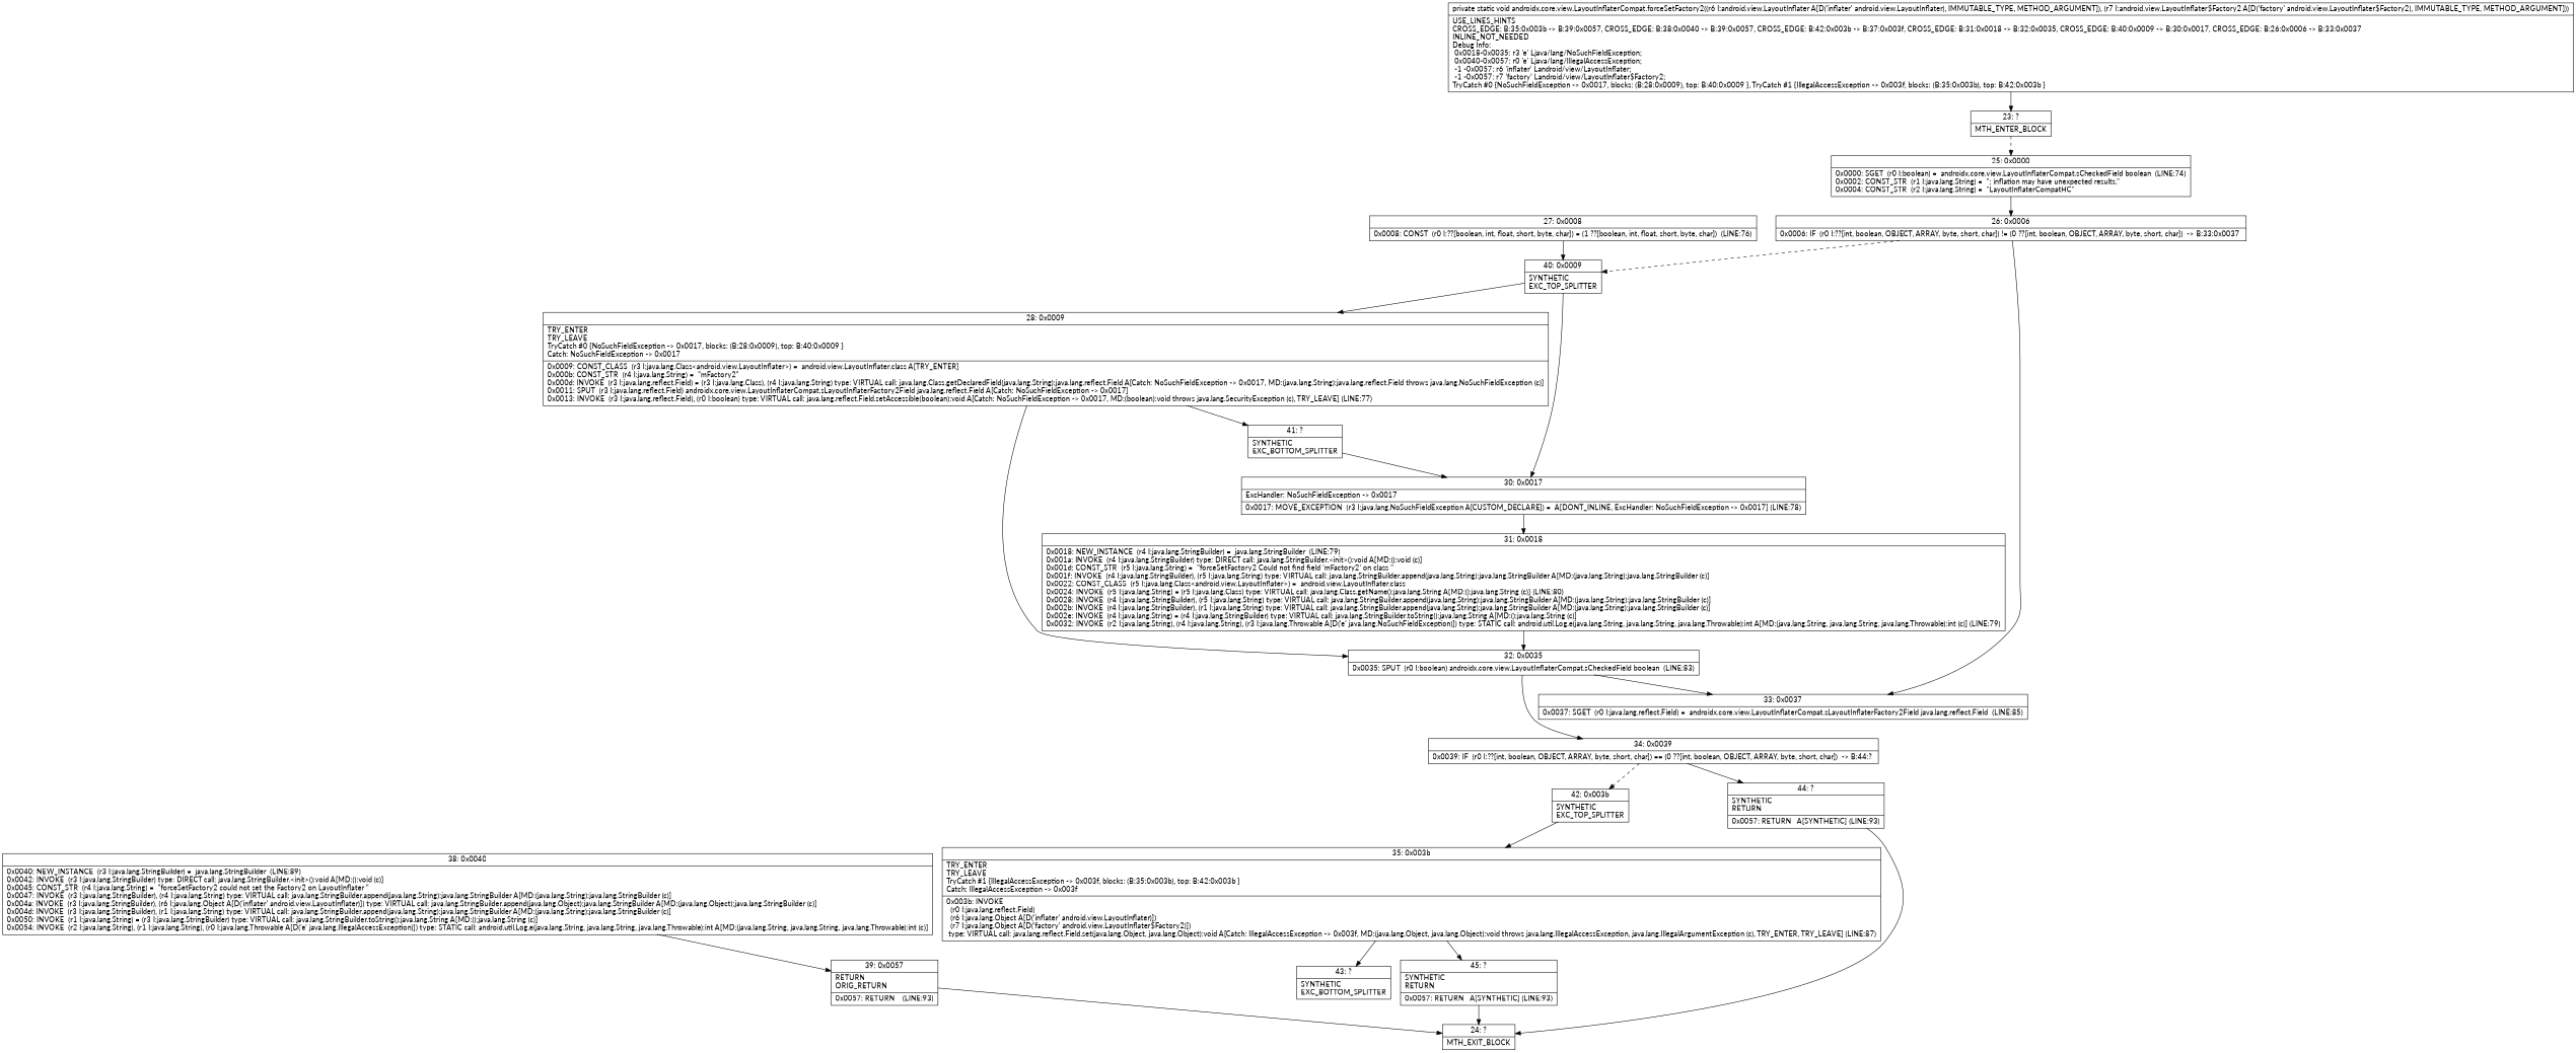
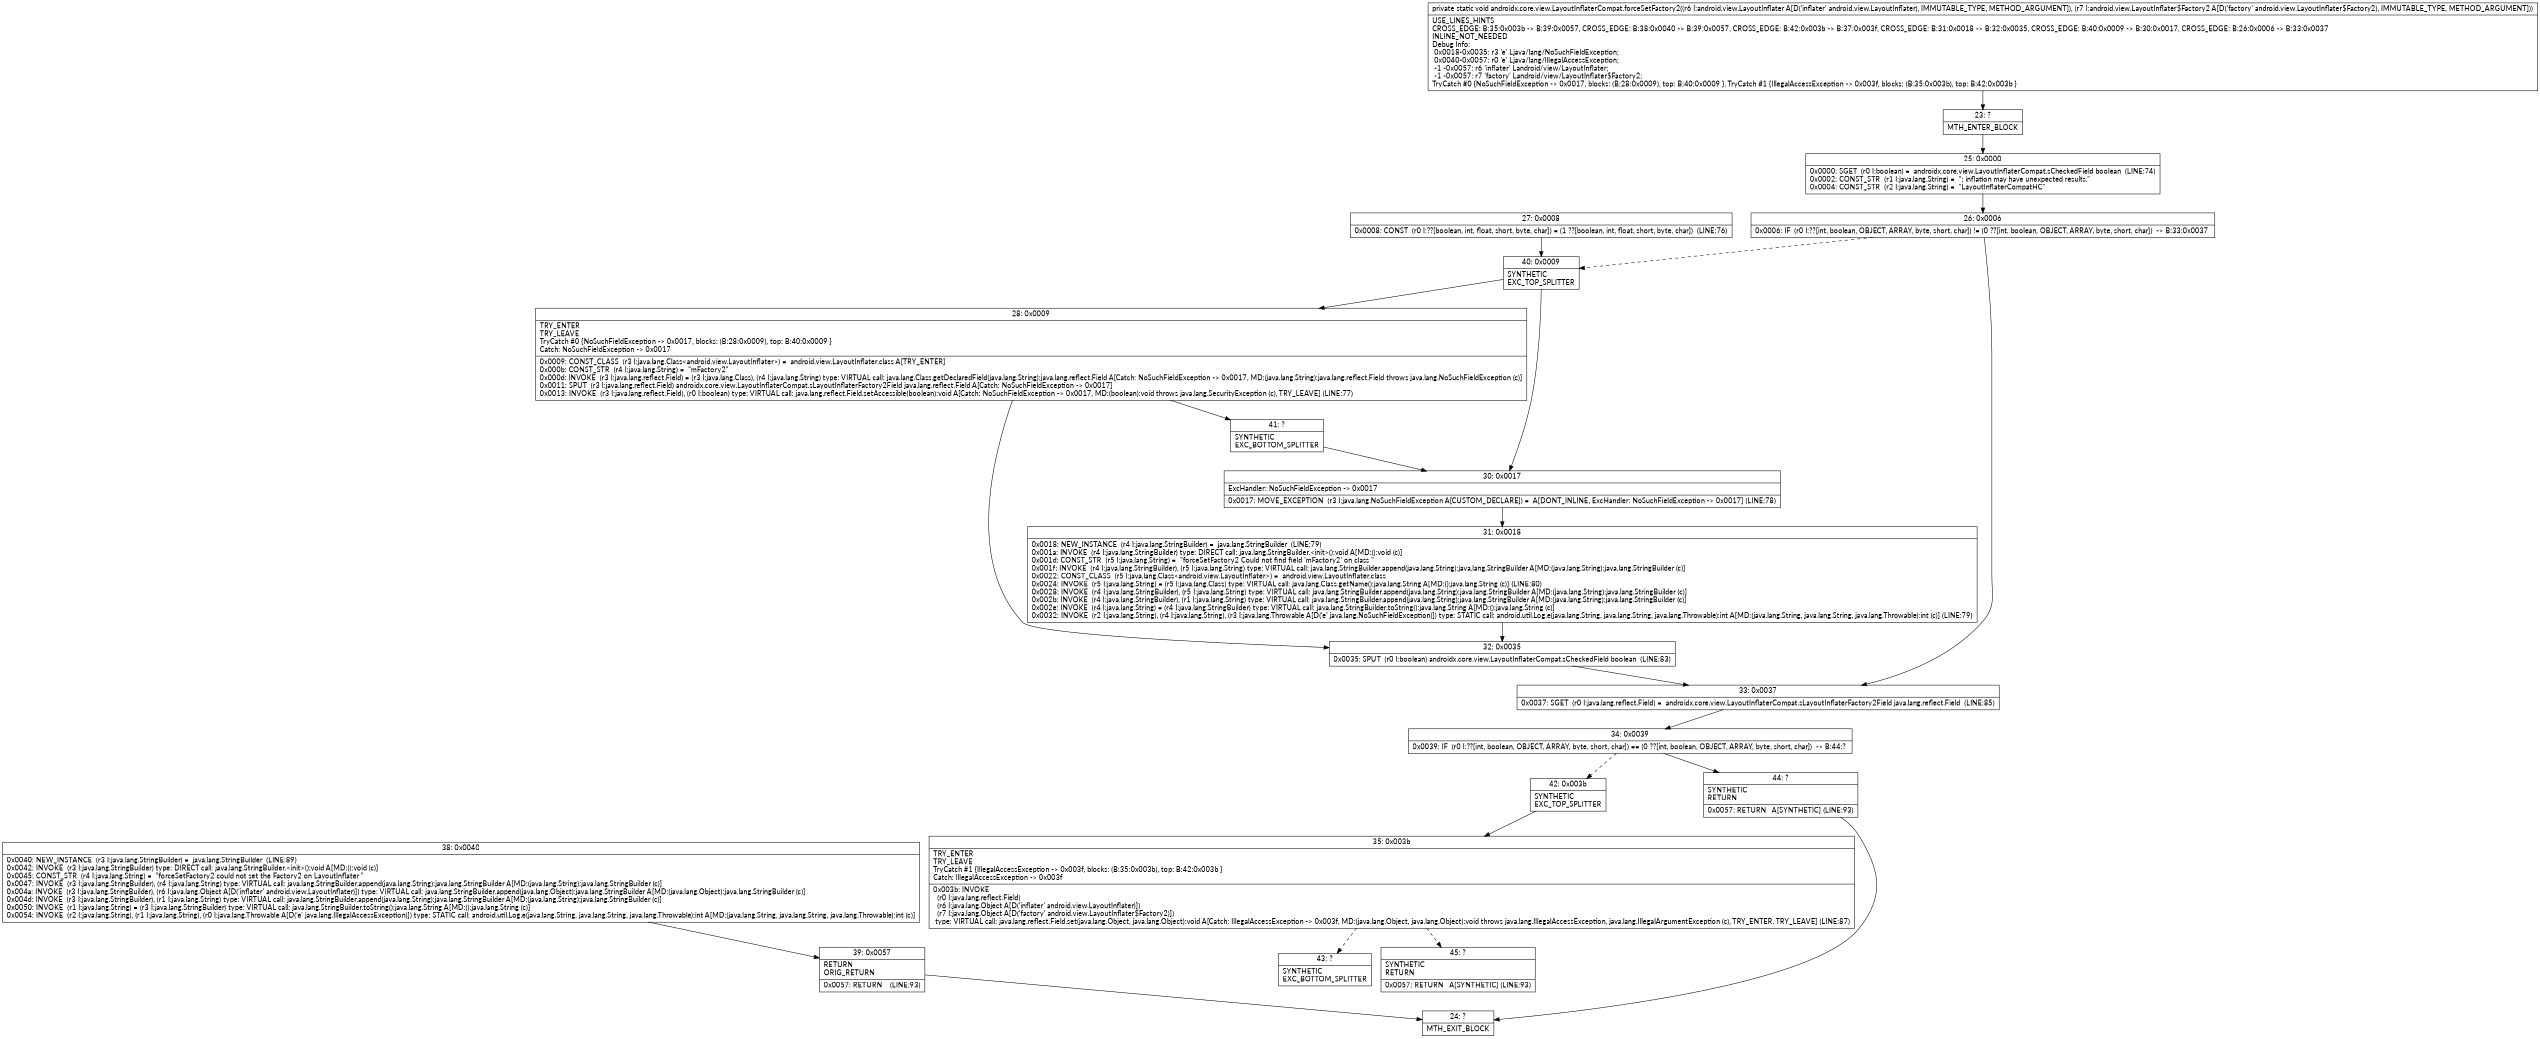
  digraph {
    fontname=Lato
    node [fontname=Lato shape=record]
    edge [fontname=Lato]
    n1 [label="{23\:\ ?|MTH_ENTER_BLOCK\l}"]
    n2 [label="{25\:\ 0x0000|0x0000: SGET  (r0 I:boolean) =  androidx.core.view.LayoutInflaterCompat.sCheckedField boolean  (LINE:74)\l0x0002: CONST_STR  (r1 I:java.lang.String) =  \"; inflation may have unexpected results.\" \l0x0004: CONST_STR  (r2 I:java.lang.String) =  \"LayoutInflaterCompatHC\" \l}"]
    n3 [label="{26\:\ 0x0006|0x0006: IF  (r0 I:??[int, boolean, OBJECT, ARRAY, byte, short, char]) != (0 ??[int, boolean, OBJECT, ARRAY, byte, short, char])  \-\> B:33:0x0037 \l}"]
    n4 [label="{33\:\ 0x0037|0x0037: SGET  (r0 I:java.lang.reflect.Field) =  androidx.core.view.LayoutInflaterCompat.sLayoutInflaterFactory2Field java.lang.reflect.Field  (LINE:85)\l}"]
    n5 [label="{40\:\ 0x0009|SYNTHETIC\lEXC_TOP_SPLITTER\l}"]
    n6 [label="{27\:\ 0x0008|0x0008: CONST  (r0 I:??[boolean, int, float, short, byte, char]) = (1 ??[boolean, int, float, short, byte, char])  (LINE:76)\l}"]
    n7 [label="{34\:\ 0x0039|0x0039: IF  (r0 I:??[int, boolean, OBJECT, ARRAY, byte, short, char]) == (0 ??[int, boolean, OBJECT, ARRAY, byte, short, char])  \-\> B:44:? \l}"]
    n8 [label="{28\:\ 0x0009|TRY_ENTER\lTRY_LEAVE\lTryCatch #0 \{NoSuchFieldException \-\> 0x0017, blocks: (B:28:0x0009), top: B:40:0x0009 \}\lCatch: NoSuchFieldException \-\> 0x0017\l|0x0009: CONST_CLASS  (r3 I:java.lang.Class\<android.view.LayoutInflater\>) =  android.view.LayoutInflater.class A[TRY_ENTER]\l0x000b: CONST_STR  (r4 I:java.lang.String) =  \"mFactory2\" \l0x000d: INVOKE  (r3 I:java.lang.reflect.Field) = (r3 I:java.lang.Class), (r4 I:java.lang.String) type: VIRTUAL call: java.lang.Class.getDeclaredField(java.lang.String):java.lang.reflect.Field A[Catch: NoSuchFieldException \-\> 0x0017, MD:(java.lang.String):java.lang.reflect.Field throws java.lang.NoSuchFieldException (c)]\l0x0011: SPUT  (r3 I:java.lang.reflect.Field) androidx.core.view.LayoutInflaterCompat.sLayoutInflaterFactory2Field java.lang.reflect.Field A[Catch: NoSuchFieldException \-\> 0x0017]\l0x0013: INVOKE  (r3 I:java.lang.reflect.Field), (r0 I:boolean) type: VIRTUAL call: java.lang.reflect.Field.setAccessible(boolean):void A[Catch: NoSuchFieldException \-\> 0x0017, MD:(boolean):void throws java.lang.SecurityException (c), TRY_LEAVE] (LINE:77)\l}"]
    n9 [label="{30\:\ 0x0017|ExcHandler: NoSuchFieldException \-\> 0x0017\l|0x0017: MOVE_EXCEPTION  (r3 I:java.lang.NoSuchFieldException A[CUSTOM_DECLARE]) =  A[DONT_INLINE, ExcHandler: NoSuchFieldException \-\> 0x0017] (LINE:78)\l}"]
    n10 [label="{32\:\ 0x0035|0x0035: SPUT  (r0 I:boolean) androidx.core.view.LayoutInflaterCompat.sCheckedField boolean  (LINE:83)\l}"]
    n11 [label="{41\:\ ?|SYNTHETIC\lEXC_BOTTOM_SPLITTER\l}"]
    n12 [label="{31\:\ 0x0018|0x0018: NEW_INSTANCE  (r4 I:java.lang.StringBuilder) =  java.lang.StringBuilder  (LINE:79)\l0x001a: INVOKE  (r4 I:java.lang.StringBuilder) type: DIRECT call: java.lang.StringBuilder.\<init\>():void A[MD:():void (c)]\l0x001d: CONST_STR  (r5 I:java.lang.String) =  \"forceSetFactory2 Could not find field 'mFactory2' on class \" \l0x001f: INVOKE  (r4 I:java.lang.StringBuilder), (r5 I:java.lang.String) type: VIRTUAL call: java.lang.StringBuilder.append(java.lang.String):java.lang.StringBuilder A[MD:(java.lang.String):java.lang.StringBuilder (c)]\l0x0022: CONST_CLASS  (r5 I:java.lang.Class\<android.view.LayoutInflater\>) =  android.view.LayoutInflater.class \l0x0024: INVOKE  (r5 I:java.lang.String) = (r5 I:java.lang.Class) type: VIRTUAL call: java.lang.Class.getName():java.lang.String A[MD:():java.lang.String (c)] (LINE:80)\l0x0028: INVOKE  (r4 I:java.lang.StringBuilder), (r5 I:java.lang.String) type: VIRTUAL call: java.lang.StringBuilder.append(java.lang.String):java.lang.StringBuilder A[MD:(java.lang.String):java.lang.StringBuilder (c)]\l0x002b: INVOKE  (r4 I:java.lang.StringBuilder), (r1 I:java.lang.String) type: VIRTUAL call: java.lang.StringBuilder.append(java.lang.String):java.lang.StringBuilder A[MD:(java.lang.String):java.lang.StringBuilder (c)]\l0x002e: INVOKE  (r4 I:java.lang.String) = (r4 I:java.lang.StringBuilder) type: VIRTUAL call: java.lang.StringBuilder.toString():java.lang.String A[MD:():java.lang.String (c)]\l0x0032: INVOKE  (r2 I:java.lang.String), (r4 I:java.lang.String), (r3 I:java.lang.Throwable A[D('e' java.lang.NoSuchFieldException)]) type: STATIC call: android.util.Log.e(java.lang.String, java.lang.String, java.lang.Throwable):int A[MD:(java.lang.String, java.lang.String, java.lang.Throwable):int (c)] (LINE:79)\l}"]
    n13 [label="{42\:\ 0x003b|SYNTHETIC\lEXC_TOP_SPLITTER\l}"]
    n14 [label="{44\:\ ?|SYNTHETIC\lRETURN\l|0x0057: RETURN   A[SYNTHETIC] (LINE:93)\l}"]
    n15 [label="{35\:\ 0x003b|TRY_ENTER\lTRY_LEAVE\lTryCatch #1 \{IllegalAccessException \-\> 0x003f, blocks: (B:35:0x003b), top: B:42:0x003b \}\lCatch: IllegalAccessException \-\> 0x003f\l|0x003b: INVOKE  \l  (r0 I:java.lang.reflect.Field)\l  (r6 I:java.lang.Object A[D('inflater' android.view.LayoutInflater)])\l  (r7 I:java.lang.Object A[D('factory' android.view.LayoutInflater$Factory2)])\l type: VIRTUAL call: java.lang.reflect.Field.set(java.lang.Object, java.lang.Object):void A[Catch: IllegalAccessException \-\> 0x003f, MD:(java.lang.Object, java.lang.Object):void throws java.lang.IllegalAccessException, java.lang.IllegalArgumentException (c), TRY_ENTER, TRY_LEAVE] (LINE:87)\l}"]
    n16 [label="{24\:\ ?|MTH_EXIT_BLOCK\l}"]
    n17 [label="{43\:\ ?|SYNTHETIC\lEXC_BOTTOM_SPLITTER\l}"]
    n18 [label="{45\:\ ?|SYNTHETIC\lRETURN\l|0x0057: RETURN   A[SYNTHETIC] (LINE:93)\l}"]
    n19 [label="{38\:\ 0x0040|0x0040: NEW_INSTANCE  (r3 I:java.lang.StringBuilder) =  java.lang.StringBuilder  (LINE:89)\l0x0042: INVOKE  (r3 I:java.lang.StringBuilder) type: DIRECT call: java.lang.StringBuilder.\<init\>():void A[MD:():void (c)]\l0x0045: CONST_STR  (r4 I:java.lang.String) =  \"forceSetFactory2 could not set the Factory2 on LayoutInflater \" \l0x0047: INVOKE  (r3 I:java.lang.StringBuilder), (r4 I:java.lang.String) type: VIRTUAL call: java.lang.StringBuilder.append(java.lang.String):java.lang.StringBuilder A[MD:(java.lang.String):java.lang.StringBuilder (c)]\l0x004a: INVOKE  (r3 I:java.lang.StringBuilder), (r6 I:java.lang.Object A[D('inflater' android.view.LayoutInflater)]) type: VIRTUAL call: java.lang.StringBuilder.append(java.lang.Object):java.lang.StringBuilder A[MD:(java.lang.Object):java.lang.StringBuilder (c)]\l0x004d: INVOKE  (r3 I:java.lang.StringBuilder), (r1 I:java.lang.String) type: VIRTUAL call: java.lang.StringBuilder.append(java.lang.String):java.lang.StringBuilder A[MD:(java.lang.String):java.lang.StringBuilder (c)]\l0x0050: INVOKE  (r1 I:java.lang.String) = (r3 I:java.lang.StringBuilder) type: VIRTUAL call: java.lang.StringBuilder.toString():java.lang.String A[MD:():java.lang.String (c)]\l0x0054: INVOKE  (r2 I:java.lang.String), (r1 I:java.lang.String), (r0 I:java.lang.Throwable A[D('e' java.lang.IllegalAccessException)]) type: STATIC call: android.util.Log.e(java.lang.String, java.lang.String, java.lang.Throwable):int A[MD:(java.lang.String, java.lang.String, java.lang.Throwable):int (c)]\l}"]
    n20 [label="{39\:\ 0x0057|RETURN\lORIG_RETURN\l|0x0057: RETURN    (LINE:93)\l}"]
    n21 [label="{private static void androidx.core.view.LayoutInflaterCompat.forceSetFactory2((r6 I:android.view.LayoutInflater A[D('inflater' android.view.LayoutInflater), IMMUTABLE_TYPE, METHOD_ARGUMENT]), (r7 I:android.view.LayoutInflater$Factory2 A[D('factory' android.view.LayoutInflater$Factory2), IMMUTABLE_TYPE, METHOD_ARGUMENT]))  | USE_LINES_HINTS\lCROSS_EDGE: B:35:0x003b \-\> B:39:0x0057, CROSS_EDGE: B:38:0x0040 \-\> B:39:0x0057, CROSS_EDGE: B:42:0x003b \-\> B:37:0x003f, CROSS_EDGE: B:31:0x0018 \-\> B:32:0x0035, CROSS_EDGE: B:40:0x0009 \-\> B:30:0x0017, CROSS_EDGE: B:26:0x0006 \-\> B:33:0x0037\lINLINE_NOT_NEEDED\lDebug Info:\l  0x0018\-0x0035: r3 'e' Ljava\/lang\/NoSuchFieldException;\l  0x0040\-0x0057: r0 'e' Ljava\/lang\/IllegalAccessException;\l  \-1 \-0x0057: r6 'inflater' Landroid\/view\/LayoutInflater;\l  \-1 \-0x0057: r7 'factory' Landroid\/view\/LayoutInflater$Factory2;\lTryCatch #0 \{NoSuchFieldException \-\> 0x0017, blocks: (B:28:0x0009), top: B:40:0x0009 \}, TryCatch #1 \{IllegalAccessException \-\> 0x003f, blocks: (B:35:0x003b), top: B:42:0x003b \}\l}"]
-   n1 -> n2 [style=dashed]
+   n1 -> n2
    n2 -> n3
    n3 -> n4
    n3 -> n5 [style=dashed]
-   n10 -> n7
+   n4 -> n7
    n5 -> n8
    n5 -> n9
    n6 -> n5
    n7 -> n13 [style=dashed]
    n7 -> n14
    n8 -> n10
    n8 -> n11
    n9 -> n12
    n10 -> n4
    n11 -> n9
    n12 -> n10
    n13 -> n15
    n14 -> n16
-   n15 -> n17
-   n15 -> n18
-   n18 -> n16
+   n15 -> n17 [style=dashed]
+   n15 -> n18 [style=dashed]
    n19 -> n20
    n20 -> n16
    n21 -> n1
  }
